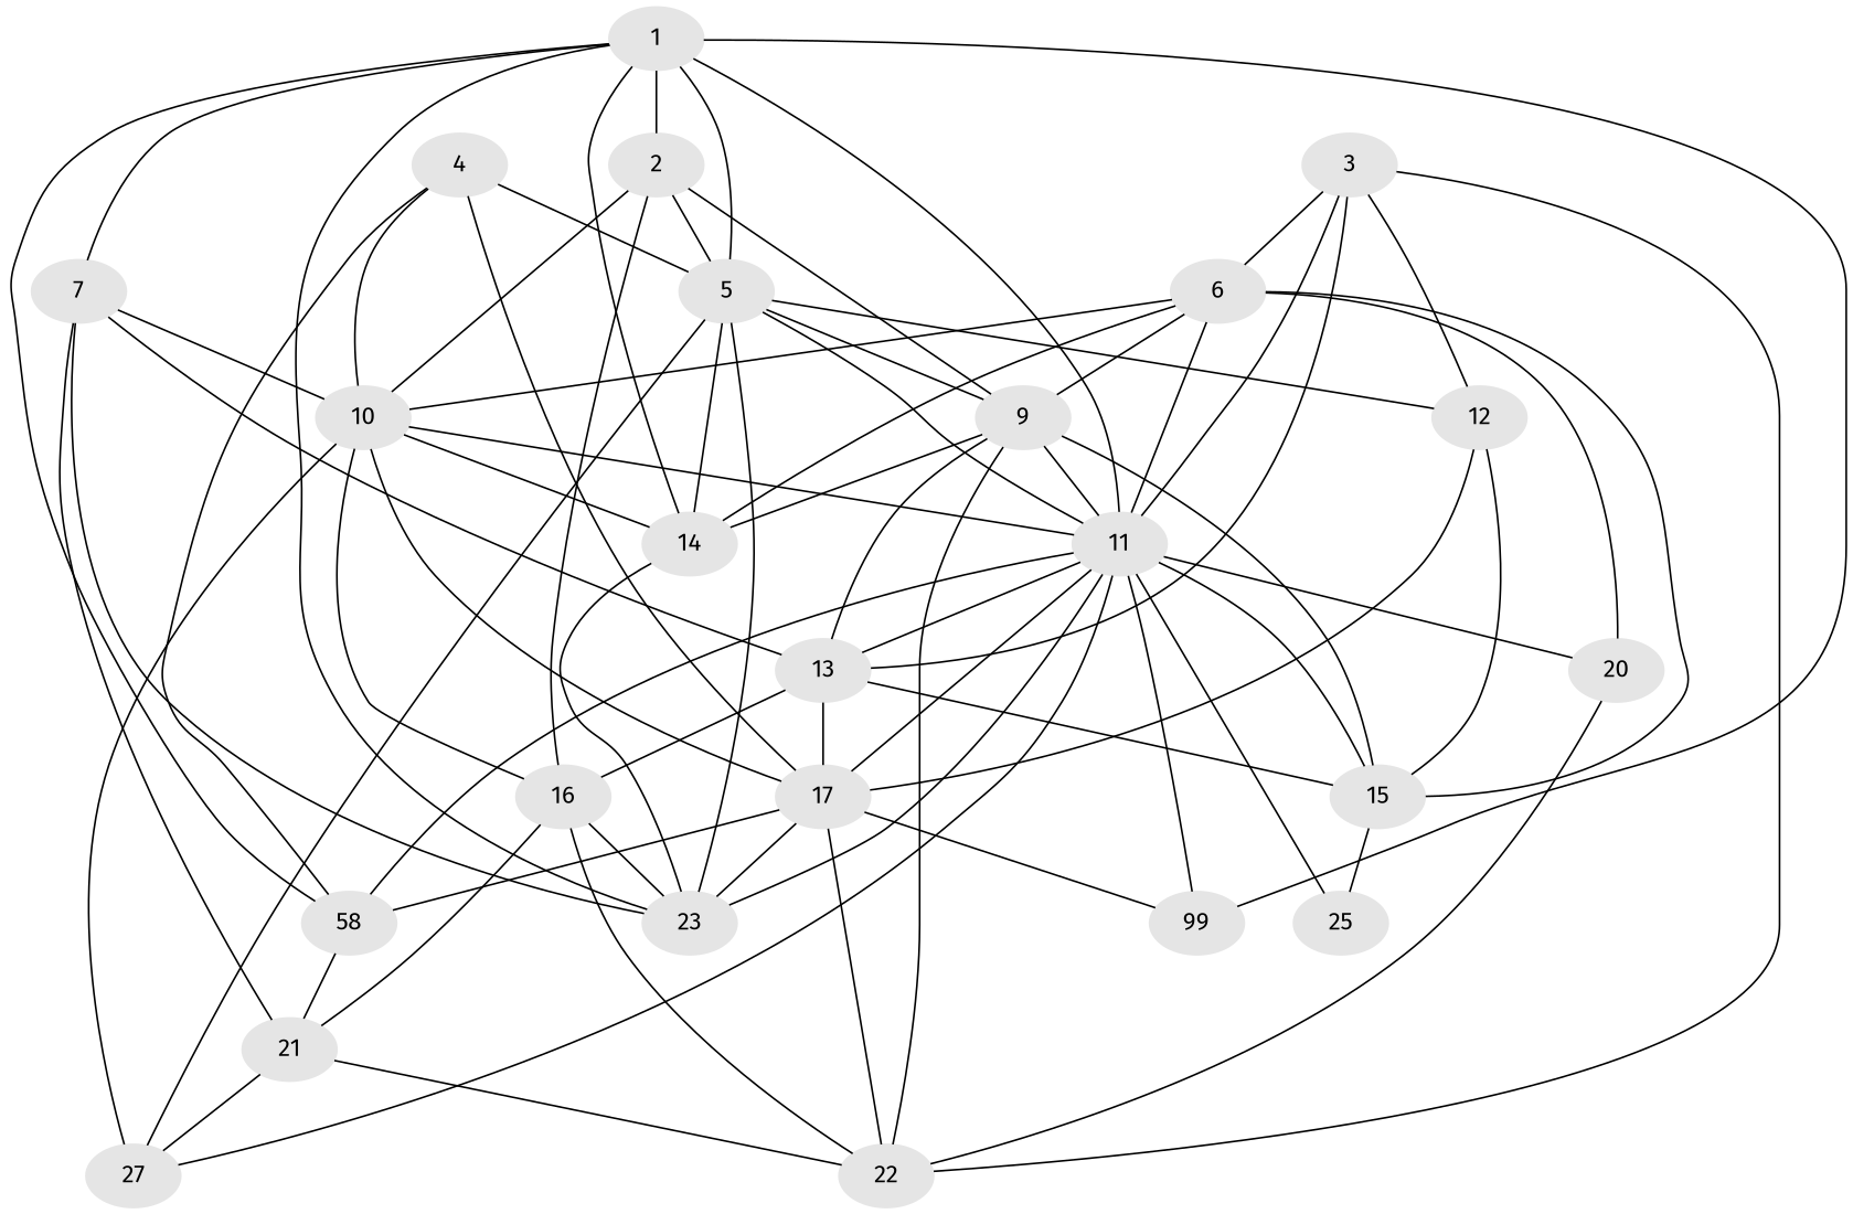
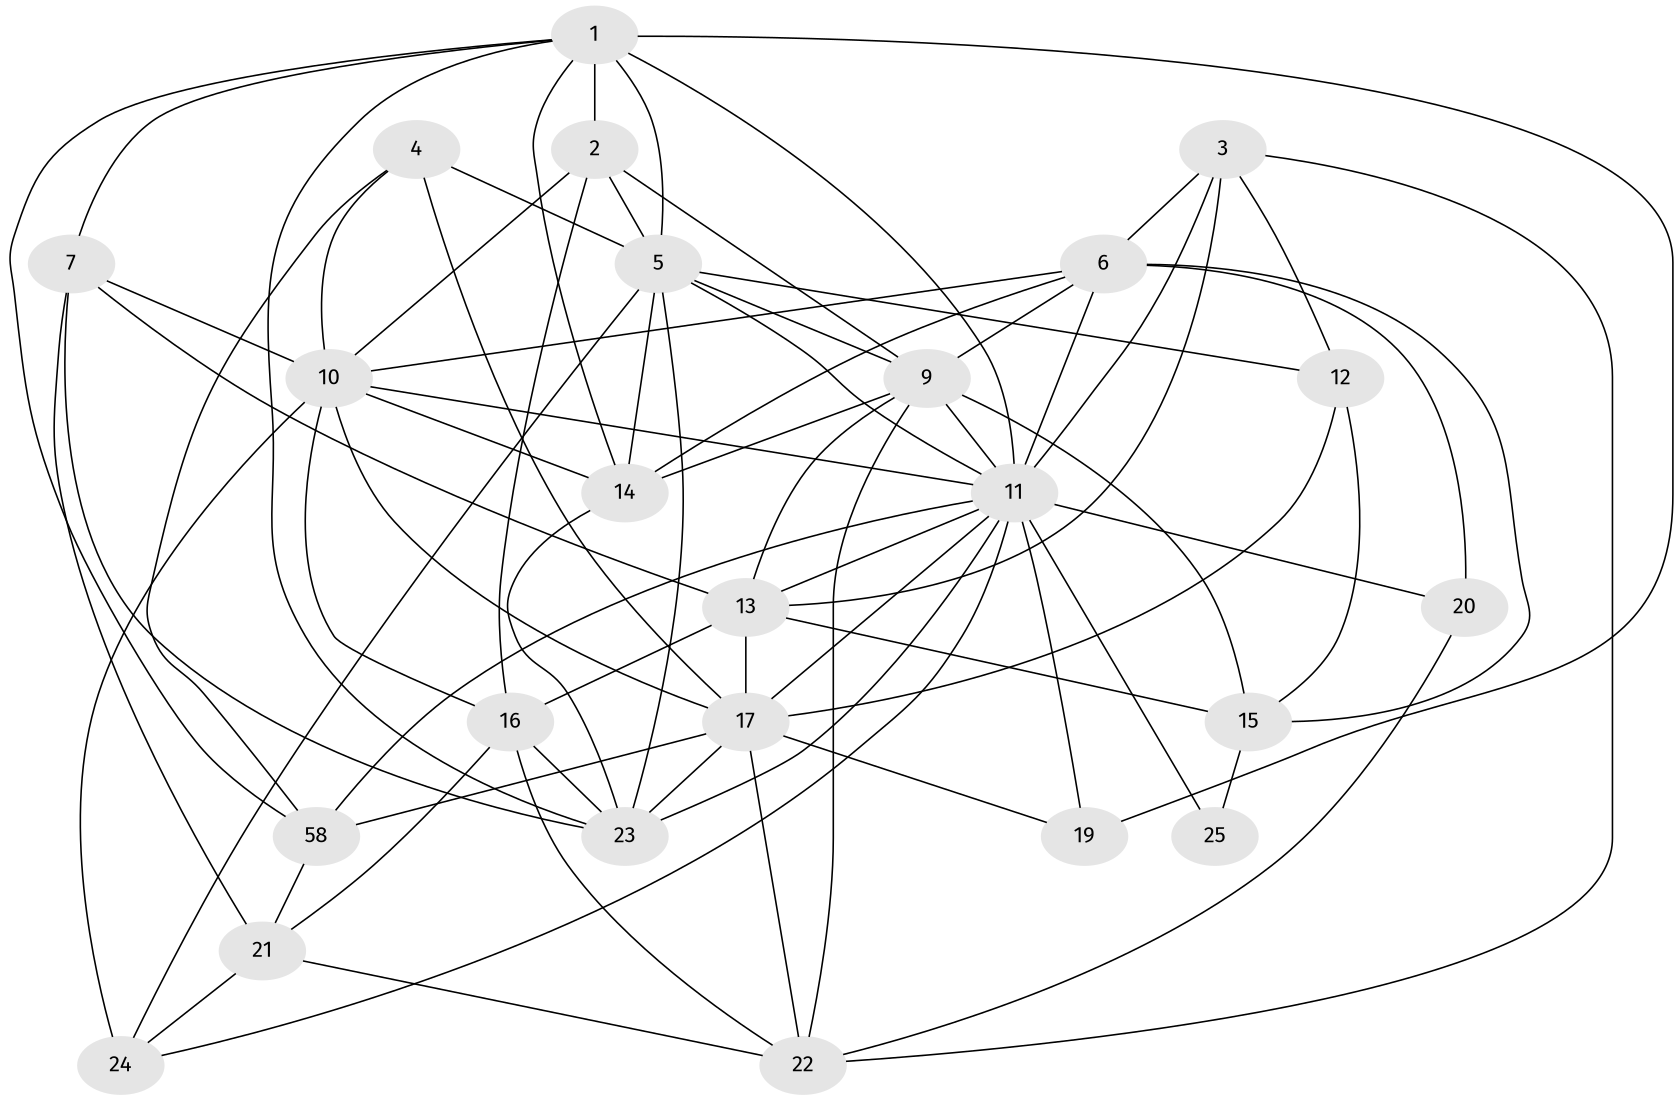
  graph {
    fontname="Fira Sans"
    node [color=gray90 fontname="Fira Sans" style=filled]
    edge [fontname="Fira Sans" weight=1.0]
    1
    2
    5
    7
    11
    14
    n7 [label=58]
-   19 [label=99]
+   19
    23
    9
    10
    16
    12
-   24 [label=27]
+   24
    13
    21
    17
    15
    20
    25
    22
    3
    6
    4
    1 -- 2 [weight=2.0]
    1 -- 5
    1 -- 7 [weight=2.0]
    1 -- 11 [weight=2.0]
    1 -- 14
    1 -- n7
    1 -- 19 [weight=2.0]
    1 -- 23
    2 -- 5
    2 -- 9
    2 -- 10
    2 -- 16
    5 -- 11
    5 -- 14
    5 -- 23
    5 -- 9 [weight=2.0]
    5 -- 12 [weight=2.0]
    5 -- 24 [weight=5.0]
    7 -- 23
    7 -- 10
    7 -- 13 [weight=2.0]
    7 -- 21 [weight=2.0]
    11 -- n7
    11 -- 19
    11 -- 23
    11 -- 24
    11 -- 13
    11 -- 17
-   11 -- 15 [weight=2.0]
    11 -- 20 [weight=4.0]
    11 -- 25
    14 -- 23
    n7 -- 21
    9 -- 11
    9 -- 14
    9 -- 13
    9 -- 15 [weight=2.0]
    9 -- 22
    10 -- 11 [weight=2.0]
    10 -- 14
    10 -- 16 [weight=2.0]
    10 -- 24
    10 -- 17
    16 -- 23
    16 -- 21
    16 -- 22
    12 -- 17
    12 -- 15
    13 -- 16
    13 -- 17
    13 -- 15
    21 -- 24
    21 -- 22
    17 -- n7 [weight=2.0]
    17 -- 19
    17 -- 23
    17 -- 22
    15 -- 25
    20 -- 22
    3 -- 11
    3 -- 12
    3 -- 13
    3 -- 22
    3 -- 6 [weight=2.0]
    6 -- 11
    6 -- 14
    6 -- 9
    6 -- 10
    6 -- 15
    6 -- 20
    4 -- 5
    4 -- n7
    4 -- 10
    4 -- 17 [weight=2.0]
  }
